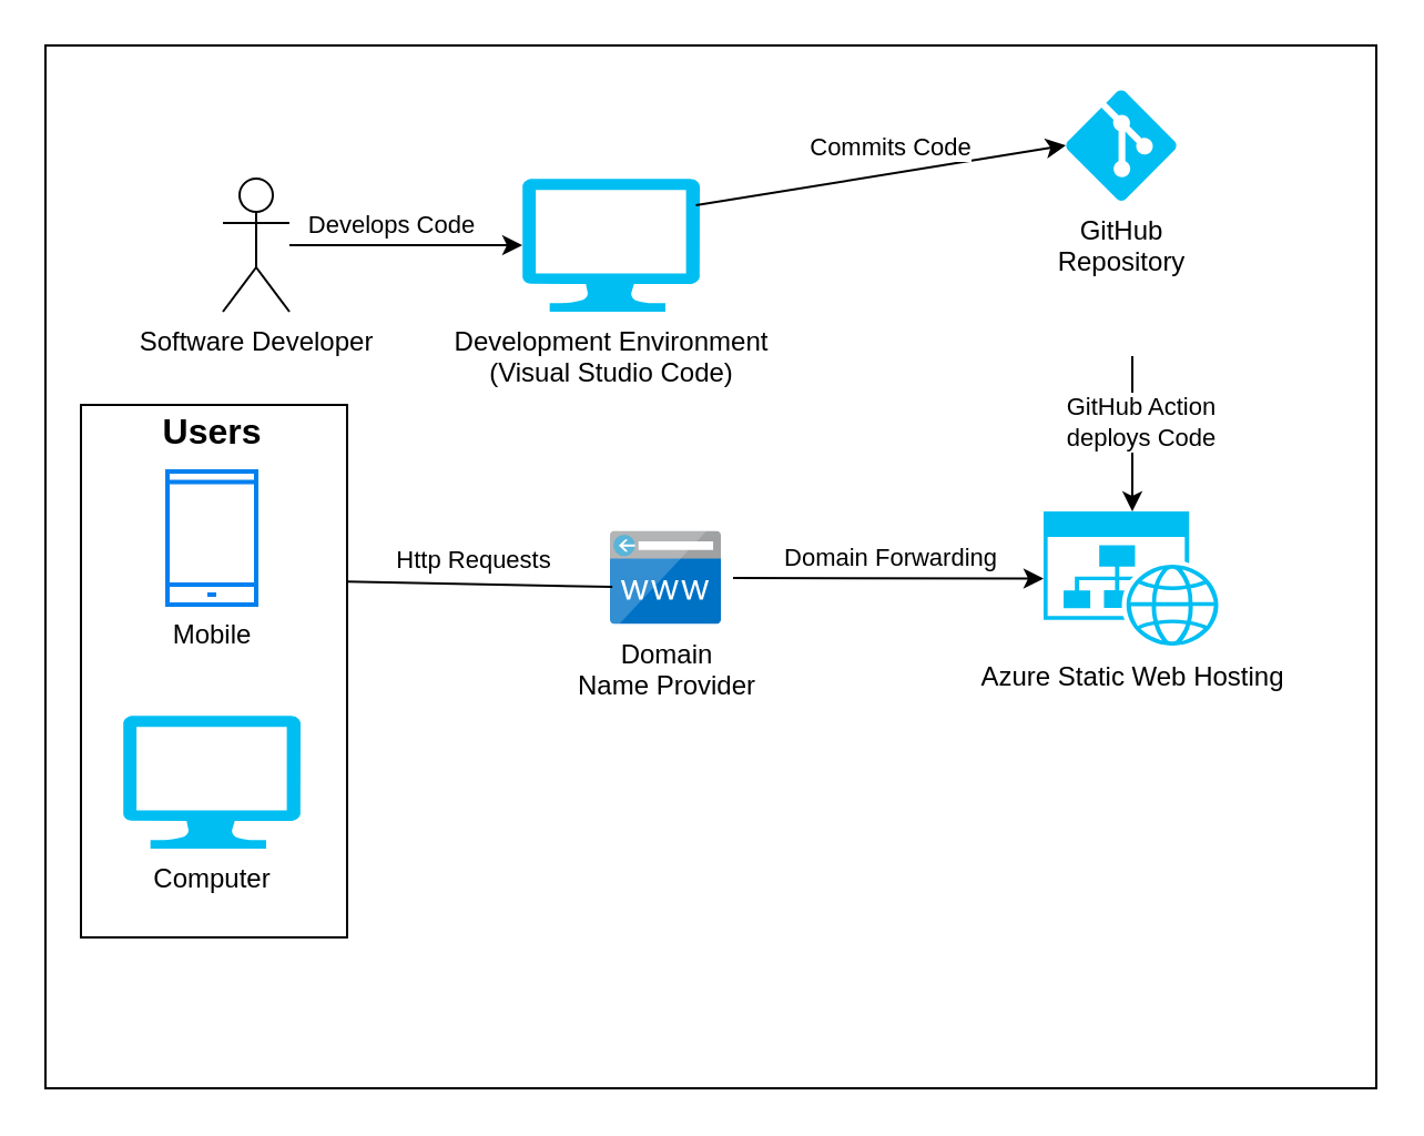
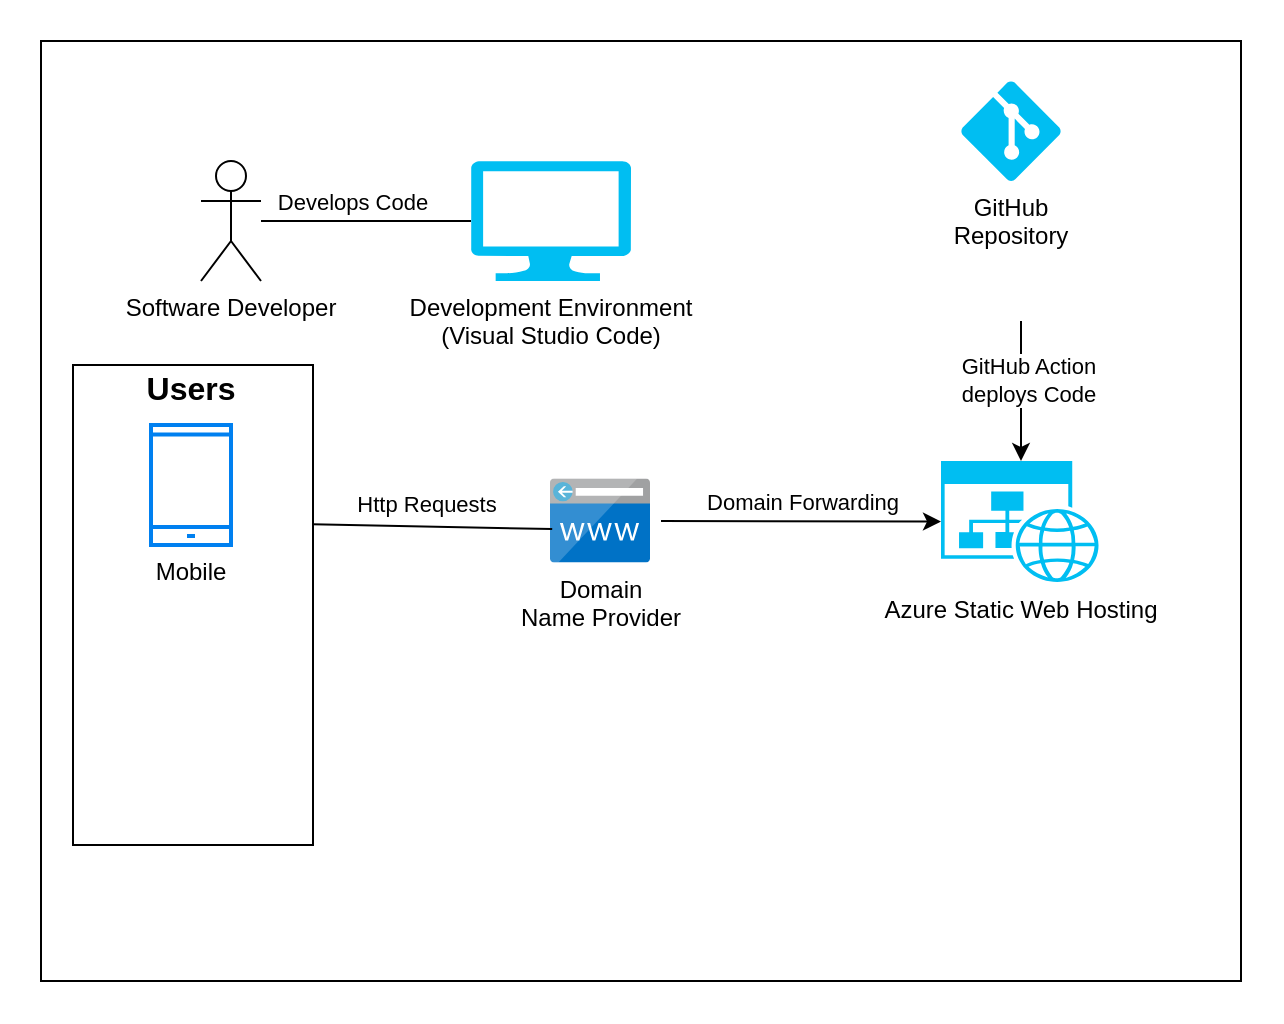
  <mxCell id="0" />
  <mxCell id="1" parent="0" />
  <mxCell id="2" value="" style="rounded=0;whiteSpace=wrap;html=1;" vertex="1" parent="1"><mxGeometry y="20" width="600" height="470" as="geometry" x="20" /></mxCell>
  <mxCell id="3" value="" style="rounded=0;whiteSpace=wrap;html=1;" vertex="1" parent="1"><mxGeometry x="36" y="182" width="120" height="240" as="geometry" /></mxCell>
  <mxCell id="4" value="Software Developer" style="shape=umlActor;verticalLabelPosition=bottom;verticalAlign=top;html=1;outlineConnect=0;" vertex="1" parent="1"><mxGeometry x="100" y="80" width="30" height="60" as="geometry" /></mxCell>
  <mxCell id="5" value="Development Environment&lt;br&gt;(Visual Studio Code)" style="verticalLabelPosition=bottom;html=1;verticalAlign=top;align=center;strokeColor=none;fillColor=#00BEF2;shape=mxgraph.azure.computer;pointerEvents=1;" vertex="1" parent="1"><mxGeometry x="235" y="80" width="80" height="60" as="geometry" /></mxCell>
  <mxCell id="6" value="GitHub&lt;br&gt;Repository" style="verticalLabelPosition=bottom;html=1;verticalAlign=top;align=center;strokeColor=none;fillColor=#00BEF2;shape=mxgraph.azure.git_repository;" vertex="1" parent="1"><mxGeometry x="480" y="40" width="50" height="50" as="geometry" /></mxCell>
  <mxCell id="7" value="Azure Static Web Hosting" style="verticalLabelPosition=bottom;html=1;verticalAlign=top;align=center;strokeColor=none;fillColor=#00BEF2;shape=mxgraph.azure.website_generic;pointerEvents=1;" vertex="1" parent="1"><mxGeometry x="470" y="230" width="80" height="60.5" as="geometry" /></mxCell>
  <mxCell id="8" value="Domain &lt;br&gt;Name Provider" style="image;sketch=0;aspect=fixed;html=1;points=[];align=center;fontSize=12;image=img/lib/mscae/CustomDomain.svg;" vertex="1" parent="1"><mxGeometry x="275" y="239.25" width="50" height="42" as="geometry" /></mxCell>
  <mxCell id="9" value="Mobile" style="html=1;verticalLabelPosition=bottom;align=center;labelBackgroundColor=#ffffff;verticalAlign=top;strokeWidth=2;strokeColor=#0080F0;shadow=0;dashed=0;shape=mxgraph.ios7.icons.smartphone;" vertex="1" parent="1"><mxGeometry x="75" y="212" width="40" height="60" as="geometry" /></mxCell>
- <mxCell id="10" value="Computer" style="verticalLabelPosition=bottom;html=1;verticalAlign=top;align=center;strokeColor=none;fillColor=#00BEF2;shape=mxgraph.azure.computer;pointerEvents=1;" vertex="1" parent="1"><mxGeometry x="55" y="322" width="80" height="60" as="geometry" /></mxCell>
- <mxCell id="11" value="" style="endArrow=classic;html=1;rounded=0;entryX=0;entryY=0.5;entryDx=0;entryDy=0;entryPerimeter=0;" edge="1" parent="1" source="4" target="5"><mxGeometry width="50" height="50" relative="1" as="geometry"><mxPoint x="180" y="140" as="sourcePoint" /><mxPoint x="230" y="90" as="targetPoint" /></mxGeometry></mxCell>
+ <mxCell id="11" value="" style="endArrow=none;html=1;rounded=0;entryX=0;entryY=0.5;entryDx=0;entryDy=0;entryPerimeter=0;" edge="1" parent="1" source="4" target="5"><mxGeometry width="50" height="50" relative="1" as="geometry"><mxPoint x="180" y="140" as="sourcePoint" /><mxPoint x="230" y="90" as="targetPoint" /></mxGeometry></mxCell>
  <mxCell id="12" value="Develops Code" style="edgeLabel;html=1;align=center;verticalAlign=middle;resizable=0;points=[];" vertex="1" connectable="0" parent="11"><mxGeometry x="0.225" y="-3" relative="1" as="geometry"><mxPoint x="-19" y="-13" as="offset" /></mxGeometry></mxCell>
  <mxCell id="13" value="" style="endArrow=classic;html=1;rounded=0;entryX=0;entryY=0.5;entryDx=0;entryDy=0;entryPerimeter=0;" edge="1" parent="1" target="7"><mxGeometry width="50" height="50" relative="1" as="geometry"><mxPoint x="330" y="260" as="sourcePoint" /><mxPoint x="430" y="220" as="targetPoint" /></mxGeometry></mxCell>
  <mxCell id="14" value="Domain Forwarding" style="edgeLabel;html=1;align=center;verticalAlign=middle;resizable=0;points=[];" vertex="1" connectable="0" parent="13"><mxGeometry x="0.354" y="1" relative="1" as="geometry"><mxPoint x="-25" y="-9" as="offset" /></mxGeometry></mxCell>
  <mxCell id="15" value="" style="endArrow=classic;html=1;rounded=0;entryX=0.5;entryY=0;entryDx=0;entryDy=0;entryPerimeter=0;" edge="1" parent="1" target="7"><mxGeometry width="50" height="50" relative="1" as="geometry"><mxPoint x="510" y="160" as="sourcePoint" /><mxPoint x="500" y="180" as="targetPoint" /></mxGeometry></mxCell>
  <mxCell id="16" value="GitHub Action&lt;br&gt;deploys Code" style="edgeLabel;html=1;align=center;verticalAlign=middle;resizable=0;points=[];" vertex="1" connectable="0" parent="15"><mxGeometry x="-0.177" y="3" relative="1" as="geometry"><mxPoint as="offset" /></mxGeometry></mxCell>
- <mxCell id="17" value="" style="endArrow=classic;html=1;rounded=0;exitX=0.978;exitY=0.2;exitDx=0;exitDy=0;exitPerimeter=0;entryX=0;entryY=0.5;entryDx=0;entryDy=0;entryPerimeter=0;" edge="1" parent="1" source="5" target="6"><mxGeometry width="50" height="50" relative="1" as="geometry"><mxPoint x="390" y="110" as="sourcePoint" /><mxPoint x="440" y="60" as="targetPoint" /></mxGeometry></mxCell>
- <mxCell id="18" value="Commits Code" style="edgeLabel;html=1;align=center;verticalAlign=middle;resizable=0;points=[];" vertex="1" connectable="0" parent="17"><mxGeometry x="0.207" y="3" relative="1" as="geometry"><mxPoint x="-13" y="-7" as="offset" /></mxGeometry></mxCell>
  <mxCell id="19" value="&lt;font style=&quot;font-size: 16px;&quot;&gt;&lt;b&gt;Users&lt;/b&gt;&lt;/font&gt;" style="text;html=1;align=center;verticalAlign=middle;resizable=0;points=[];autosize=1;strokeColor=none;fillColor=none;" vertex="1" parent="1"><mxGeometry x="60" y="179" width="70" height="30" as="geometry" /></mxCell>
  <mxCell id="20" value="" style="endArrow=none;html=1;rounded=0;exitX=0.997;exitY=0.332;exitDx=0;exitDy=0;exitPerimeter=0;entryX=0.012;entryY=0.589;entryDx=0;entryDy=0;entryPerimeter=0;" edge="1" parent="1" source="3" target="8"><mxGeometry width="50" height="50" relative="1" as="geometry"><mxPoint x="210" y="280" as="sourcePoint" /><mxPoint x="260" y="230" as="targetPoint" /></mxGeometry></mxCell>
  <mxCell id="21" value="Http Requests" style="edgeLabel;html=1;align=center;verticalAlign=middle;resizable=0;points=[];" vertex="1" connectable="0" parent="20"><mxGeometry x="-0.178" y="3" relative="1" as="geometry"><mxPoint x="8" y="-8" as="offset" /></mxGeometry></mxCell>
